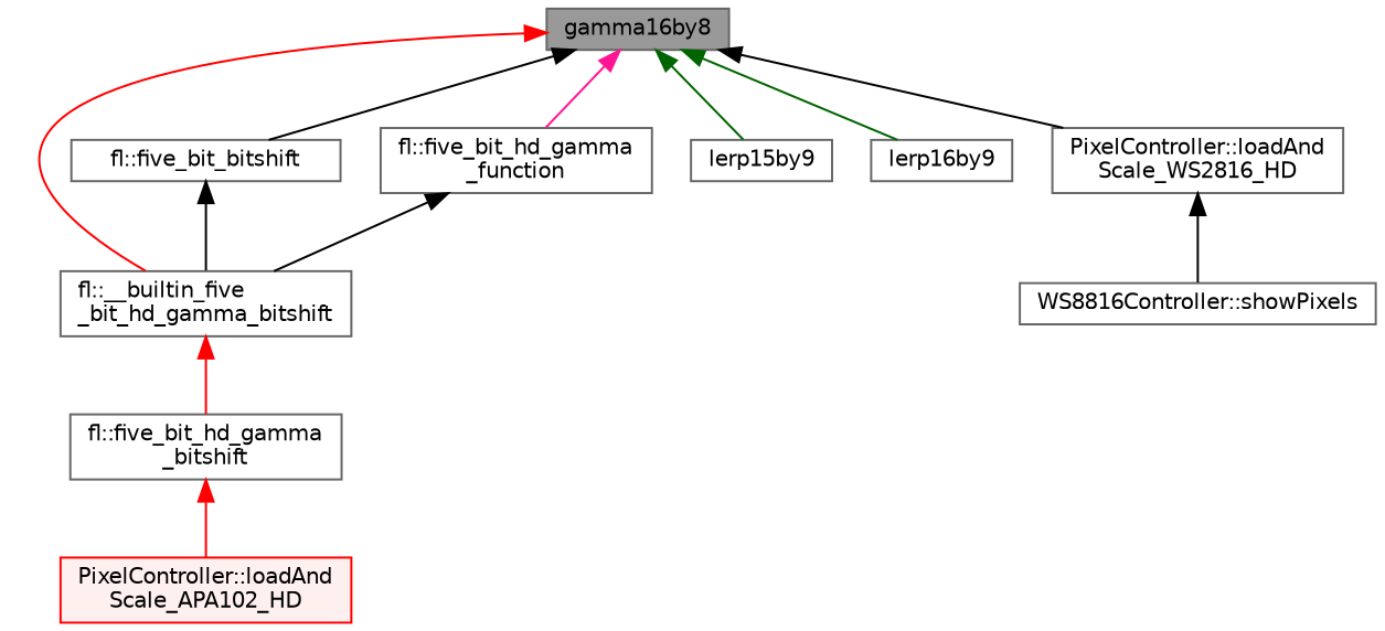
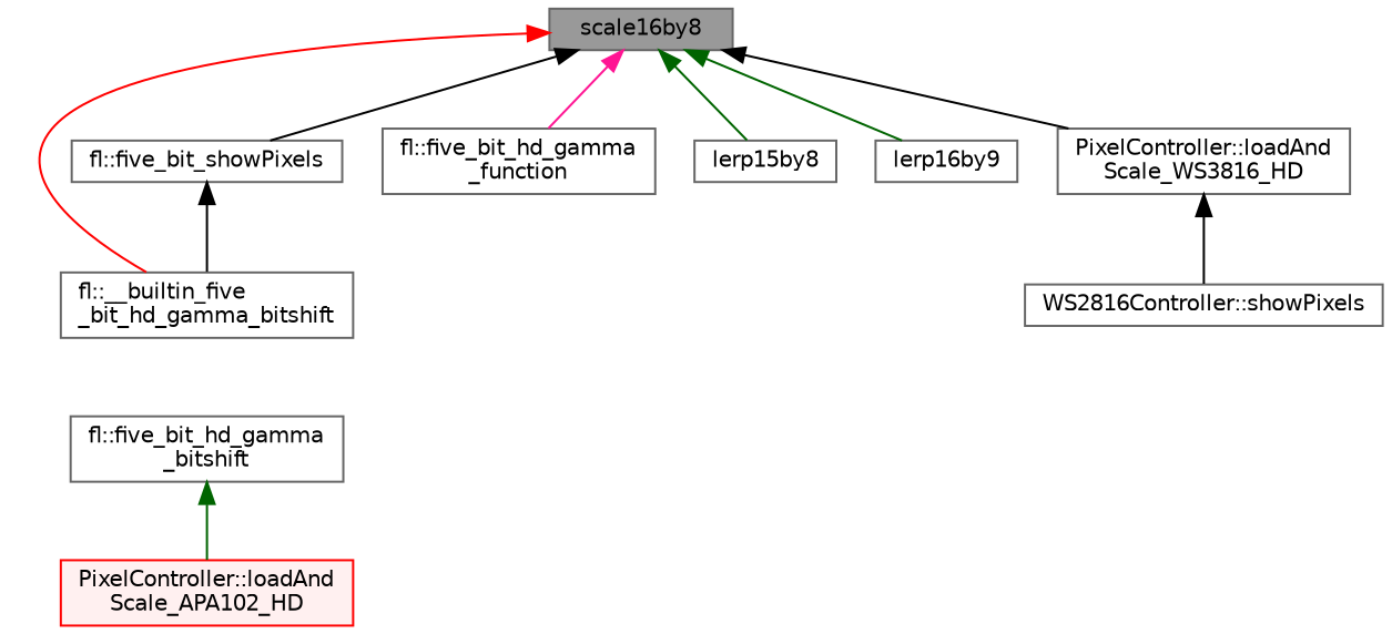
  digraph {
    rankdir=TB
    node [color=grey40 fillcolor=white fontname=Helvetica fontsize=10 shape=box style=filled]
    edge [color=black dir=back fontname=Helvetica fontsize=10 labelfontname=Helvetica labelfontsize=10 style=solid]
-   n1 [color=gray40 fillcolor=grey60 fontcolor=black height=0.2 label=gamma16by8 width=0.4]
+   n1 [color=gray40 fillcolor=grey60 fontcolor=black height=0.2 label=scale16by8 width=0.4]
    n2 [height=0.2 label="fl::__builtin_five\l_bit_hd_gamma_bitshift" width=0.4]
-   n3 [height=0.2 label="fl::five_bit_bitshift" width=0.4]
+   n3 [height=0.2 label="fl::five_bit_showPixels" width=0.4]
    n4 [height=0.2 label="fl::five_bit_hd_gamma\l_function" width=0.4]
-   n5 [height=0.2 label=lerp15by9 width=0.4]
+   n5 [height=0.2 label=lerp15by8 width=0.4]
    n6 [height=0.2 label=lerp16by9 width=0.4]
-   n7 [height=0.2 label="PixelController::loadAnd\lScale_WS2816_HD" width=0.4]
+   n7 [height=0.2 label="PixelController::loadAnd\lScale_WS3816_HD" width=0.4]
    n8 [height=0.2 label="fl::five_bit_hd_gamma\l_bitshift" width=0.4]
-   n9 [height=0.2 label="WS8816Controller::showPixels" width=0.4]
+   n9 [height=0.2 label="WS2816Controller::showPixels" width=0.4]
    n10 [color=red fillcolor="#FFF0F0" height=0.2 label="PixelController::loadAnd\lScale_APA102_HD" width=0.4]
    n1 -> n2 [color=red]
    n1 -> n3
    n1 -> n4 [color=deeppink]
    n1 -> n5 [color=darkgreen]
    n1 -> n6 [color=darkgreen]
    n1 -> n7
-   n2 -> n8 [color=red]
    n3 -> n2
-   n4 -> n2
    n7 -> n9
-   n8 -> n10 [color=red]
+   n8 -> n10 [color=darkgreen]
  }
